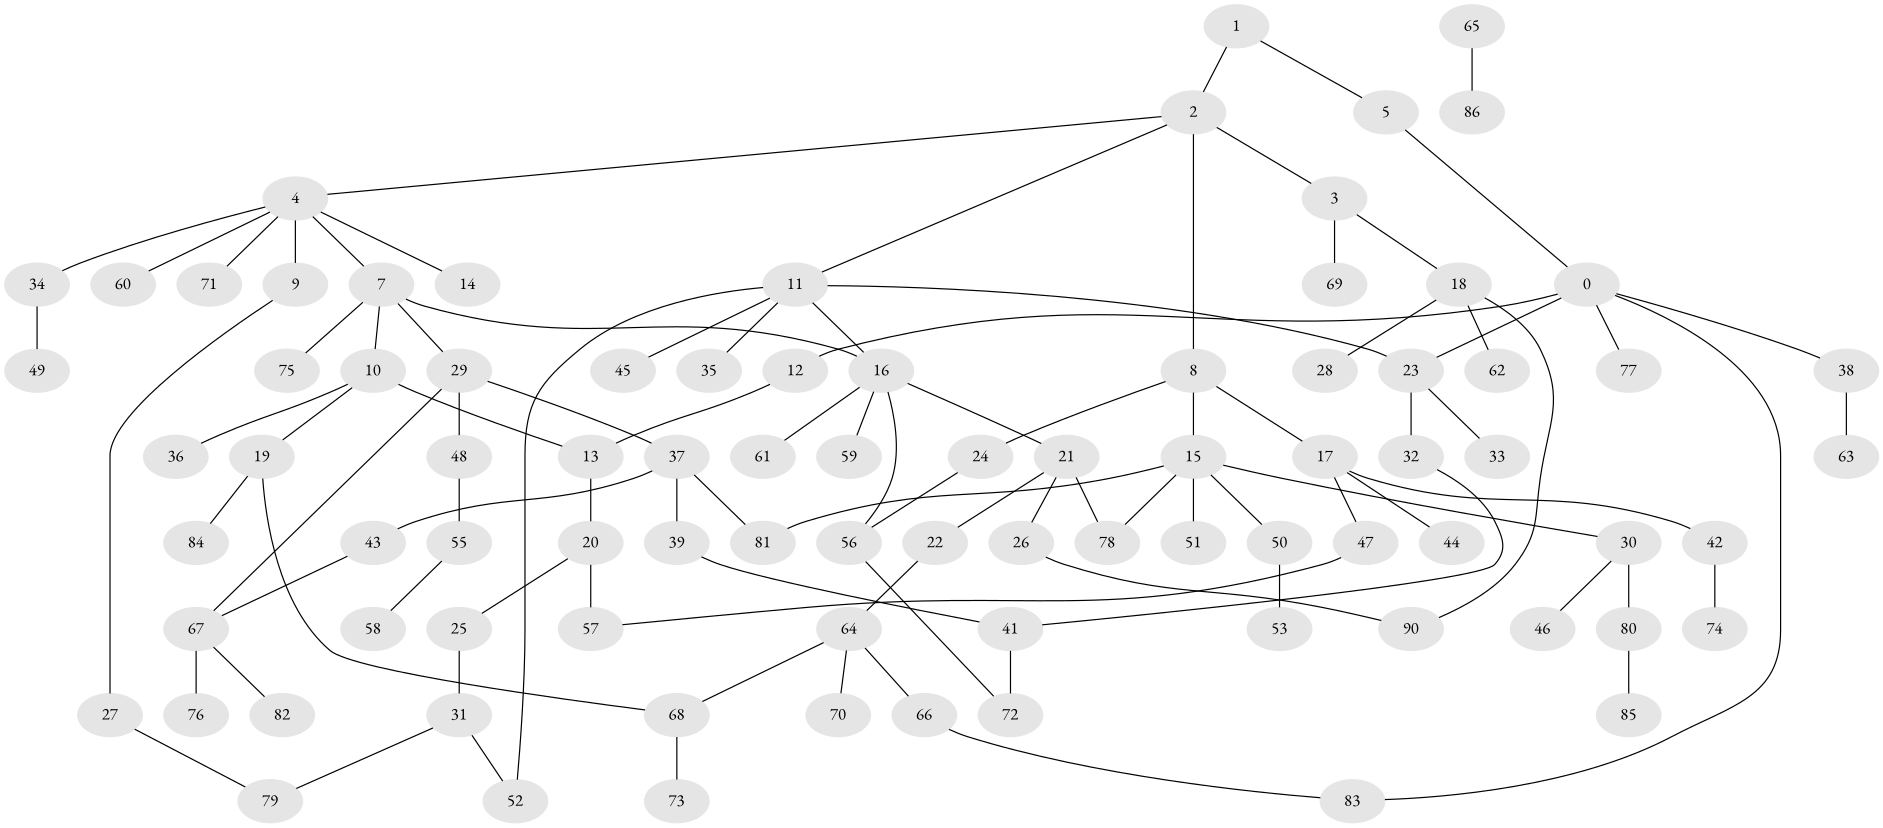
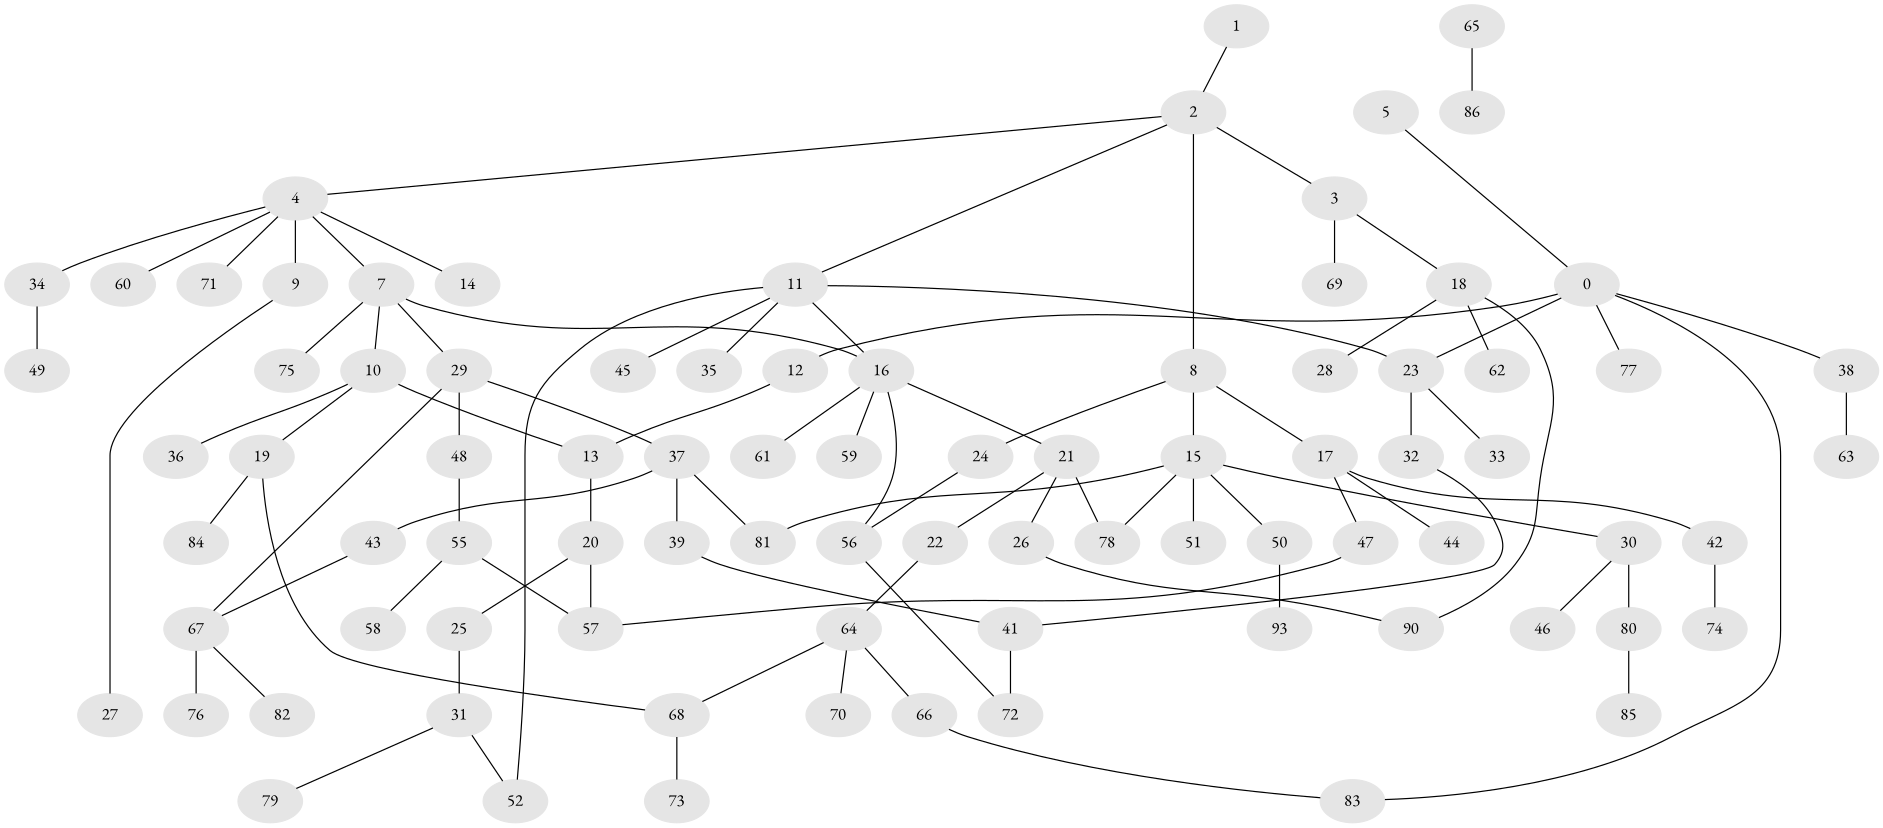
  graph {
    fontname="EB Garamond"
    node [color=gray90 fontname="EB Garamond" style=filled]
    edge [fontname="EB Garamond"]
    1
    2
    5
    3
    4
    8
    11
    n8 [label=0]
    18
    69
    7
    9
    14
    34
    60
    71
    15
    17
    24
    23
    16
    35
    45
    52
    28
    n26 [label=90]
    62
    10
    29
    75
    27
    49
    12
    38
    77
    83
    13
    32
    33
    63
    19
    36
    21
    56
    59
    61
    37
    48
    67
    30
    50
    51
    78
    81
    42
    44
    47
    79
    20
    68
    84
    25
    57
    46
    80
-   53
+   53 [label=93]
    22
    26
    72
    74
    73
    31
    64
    66
    70
    41
    39
    43
    55
    76
    82
    85
    58
    65
    86
    1 -- 2
-   1 -- 5
    2 -- 3
    2 -- 4
    2 -- 8
    2 -- 11
    5 -- n8
    3 -- 18
    3 -- 69
    4 -- 7
    4 -- 9
    4 -- 14
    4 -- 34
    4 -- 60
    4 -- 71
    8 -- 15
    8 -- 17
    8 -- 24
    11 -- 23
    11 -- 16
    11 -- 35
    11 -- 45
    11 -- 52
    n8 -- 23
    n8 -- 12
    n8 -- 38
    n8 -- 77
    n8 -- 83
    18 -- 28
    18 -- n26
    18 -- 62
    7 -- 16
    7 -- 10
    7 -- 29
    7 -- 75
    9 -- 27
    34 -- 49
    15 -- 30
    15 -- 50
    15 -- 51
    15 -- 78
    15 -- 81
    17 -- 42
    17 -- 44
    17 -- 47
    24 -- 56
    23 -- 32
    23 -- 33
    16 -- 21
    16 -- 56
    16 -- 59
    16 -- 61
    10 -- 13
    10 -- 19
    10 -- 36
    29 -- 37
    29 -- 48
    29 -- 67
-   27 -- 79
    12 -- 13
    38 -- 63
    13 -- 20
    32 -- 41
    19 -- 68
    19 -- 84
    21 -- 78
    21 -- 22
    21 -- 26
    56 -- 72
    37 -- 81
    37 -- 39
    37 -- 43
    48 -- 55
    67 -- 76
    67 -- 82
    30 -- 46
    30 -- 80
    50 -- 53
    42 -- 74
    47 -- 57
    20 -- 25
    20 -- 57
    68 -- 73
    25 -- 31
    80 -- 85
    22 -- 64
    26 -- n26
    31 -- 52
    31 -- 79
    64 -- 68
    64 -- 66
    64 -- 70
    66 -- 83
    41 -- 72
    39 -- 41
    43 -- 67
+   55 -- 57
    55 -- 58
    65 -- 86
  }
